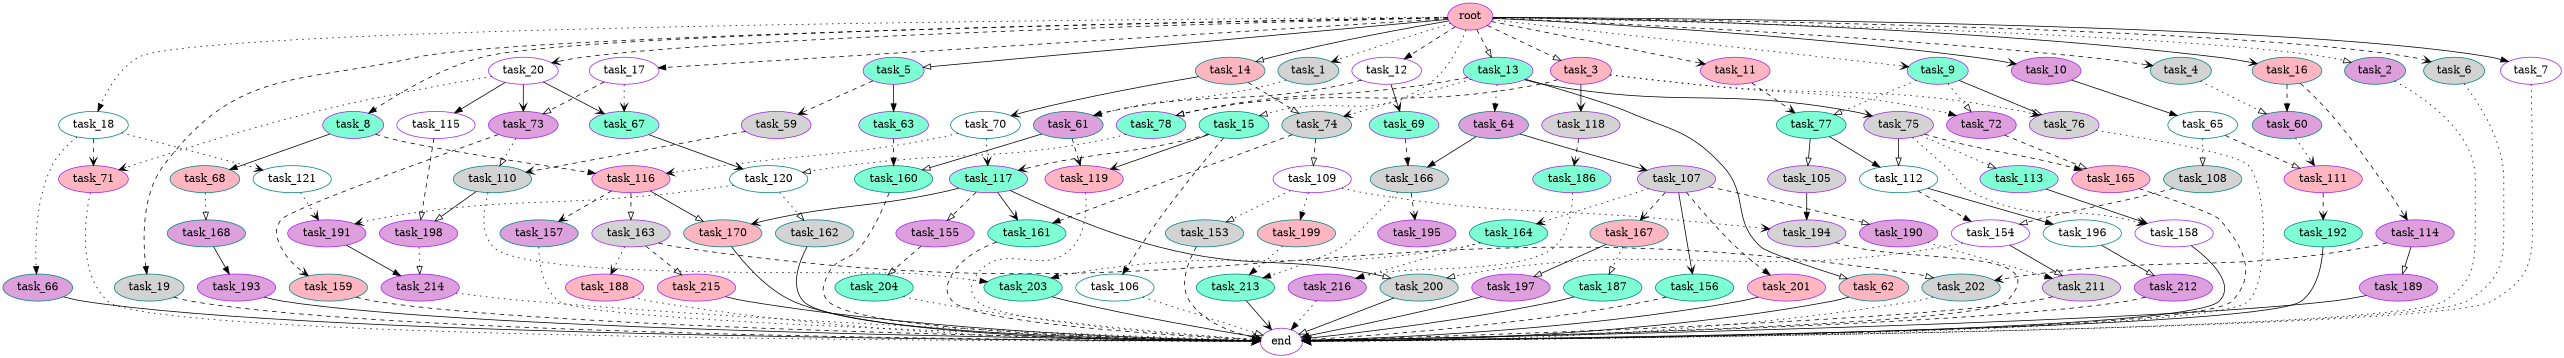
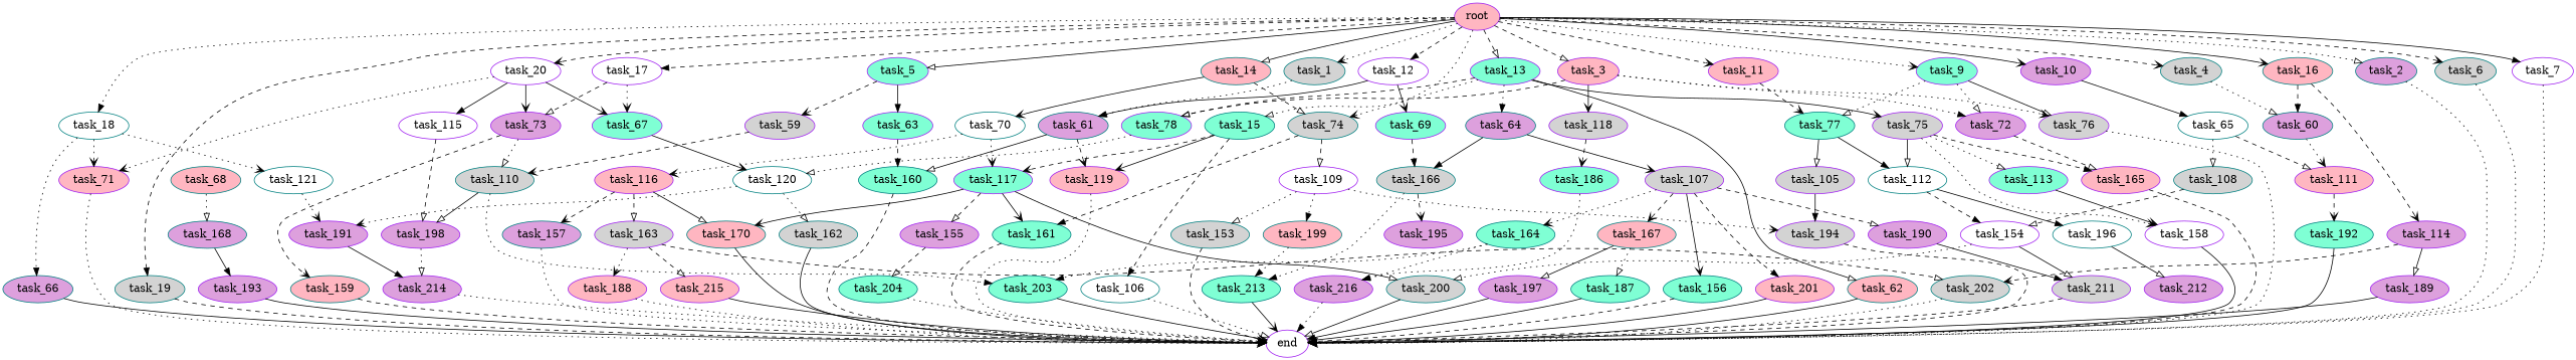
  digraph {
    node [color=purple fillcolor=plum style=filled]
    edge [arrowhead=vee style=dashed]
    end [fillcolor=white]
    task_214
    task_19 [color=teal fillcolor=lightgrey]
-   task_8 [fillcolor=aquamarine]
    task_68 [color=teal fillcolor=lightpink]
    task_116 [fillcolor=lightpink]
    task_168 [color=teal]
    task_157 [color=teal]
    task_170 [color=teal fillcolor=lightpink]
    task_163 [fillcolor=lightgrey]
    task_156 [color=teal fillcolor=aquamarine]
    task_108 [color=teal fillcolor=lightgrey]
    task_154 [fillcolor=white]
    task_211 [fillcolor=lightgrey]
    task_200 [color=teal fillcolor=lightgrey]
    task_191
    task_15 [color=teal fillcolor=aquamarine]
    task_106 [color=teal fillcolor=white]
    task_119 [fillcolor=lightpink]
    task_117 [fillcolor=aquamarine]
    task_161 [color=teal fillcolor=aquamarine]
    task_155
    task_105 [fillcolor=lightgrey]
    task_194 [fillcolor=lightgrey]
    task_18 [color=teal fillcolor=white]
    task_66 [color=teal]
    task_121 [color=teal fillcolor=white]
    task_71 [fillcolor=lightpink]
    task_110 [color=teal fillcolor=lightgrey]
    task_73
    task_159 [color=teal fillcolor=lightpink]
    task_203 [color=teal fillcolor=aquamarine]
    task_198
    task_16 [color=teal fillcolor=lightpink]
    task_114
    task_60 [color=teal]
    task_202 [color=teal fillcolor=lightgrey]
    task_189
    task_111 [fillcolor=lightpink]
    task_193
    task_61 [color=teal]
    task_160 [color=teal fillcolor=aquamarine]
    task_74 [color=teal fillcolor=lightgrey]
    task_109 [fillcolor=white]
    task_199 [color=teal fillcolor=lightpink]
    task_153 [color=teal fillcolor=lightgrey]
    task_158 [fillcolor=white]
    task_1 [color=teal fillcolor=lightgrey]
    task_64 [color=teal]
    task_107 [fillcolor=lightgrey]
    task_166 [color=teal fillcolor=lightgrey]
    task_167 [color=teal fillcolor=lightpink]
    task_201 [fillcolor=lightpink]
    task_190
    task_164 [color=teal fillcolor=aquamarine]
    task_195
    task_213 [color=teal fillcolor=aquamarine]
    task_11 [fillcolor=lightpink]
    task_77 [color=teal fillcolor=aquamarine]
    task_112 [color=teal fillcolor=white]
    task_62 [color=teal fillcolor=lightpink]
    task_187 [color=teal fillcolor=aquamarine]
    task_197
    task_216
    task_2 [color=teal]
    task_65 [color=teal fillcolor=white]
    task_10
    task_165 [fillcolor=lightpink]
    task_72
    task_17 [fillcolor=white]
    task_67 [fillcolor=aquamarine]
    task_120 [color=teal fillcolor=white]
    task_204 [color=teal fillcolor=aquamarine]
    task_162 [color=teal fillcolor=lightgrey]
    task_12 [fillcolor=white]
    task_69 [fillcolor=aquamarine]
    task_196 [color=teal fillcolor=white]
    task_9 [fillcolor=aquamarine]
    task_76 [fillcolor=lightgrey]
    task_78 [fillcolor=aquamarine]
    task_186 [fillcolor=aquamarine]
    task_188 [fillcolor=lightpink]
    task_215 [fillcolor=lightpink]
    task_192 [color=teal fillcolor=aquamarine]
    task_118 [fillcolor=lightgrey]
    task_212
    task_20 [fillcolor=white]
    task_115 [fillcolor=white]
    task_13 [fillcolor=aquamarine]
    task_75 [fillcolor=lightgrey]
    task_113 [fillcolor=aquamarine]
    task_3 [fillcolor=lightpink]
    task_5 [fillcolor=aquamarine]
    task_59 [fillcolor=lightgrey]
    task_63 [fillcolor=aquamarine]
    task_14 [color=teal fillcolor=lightpink]
    task_70 [color=teal fillcolor=white]
    task_4 [color=teal fillcolor=lightgrey]
    root [fillcolor=lightpink]
    task_6 [color=teal fillcolor=lightgrey]
    task_7 [fillcolor=white]
    task_214 -> end [arrowhead=onormal style=dotted]
    task_19 -> end
-   task_8 -> task_68 [arrowhead=normal style=solid]
-   task_8 -> task_116 [arrowhead=normal]
    task_68 -> task_168 [arrowhead=onormal style=dotted]
    task_116 -> task_157
    task_116 -> task_170 [arrowhead=onormal style=solid]
    task_116 -> task_163 [arrowhead=onormal]
    task_168 -> task_193 [arrowhead=normal style=solid]
    task_157 -> end [arrowhead=onormal style=dotted]
    task_170 -> end [style=solid]
    task_163 -> task_202 [arrowhead=onormal]
    task_163 -> task_188 [style=dotted]
    task_163 -> task_215 [arrowhead=onormal]
    task_156 -> end
    task_108 -> task_154 [arrowhead=onormal]
    task_154 -> task_211 [arrowhead=onormal style=solid]
    task_154 -> task_200 [arrowhead=onormal style=dotted]
    task_211 -> end
    task_200 -> end [arrowhead=onormal style=solid]
    task_191 -> task_214 [arrowhead=normal style=solid]
    task_15 -> task_106 [arrowhead=normal]
    task_15 -> task_119 [style=solid]
    task_15 -> task_117
    task_106 -> end [arrowhead=onormal style=dotted]
    task_119 -> end [style=dotted]
    task_117 -> task_170 [style=solid]
    task_117 -> task_200 [arrowhead=onormal style=solid]
    task_117 -> task_161 [style=solid]
    task_117 -> task_155 [arrowhead=onormal]
    task_161 -> end [arrowhead=normal]
    task_155 -> task_204 [arrowhead=onormal]
    task_105 -> task_194 [arrowhead=normal style=solid]
    task_194 -> end [arrowhead=normal]
    task_18 -> task_66 [arrowhead=normal style=dotted]
    task_18 -> task_121 [style=dotted]
-   task_18 -> task_71
+   task_18 -> task_71 [style=dotted]
    task_66 -> end [style=solid]
    task_121 -> task_191 [style=dotted]
    task_71 -> end [style=dotted]
    task_110 -> task_203 [arrowhead=normal style=dotted]
    task_110 -> task_198 [arrowhead=onormal style=solid]
    task_73 -> task_110 [arrowhead=onormal style=dotted]
    task_73 -> task_159
    task_159 -> end [arrowhead=normal]
    task_203 -> end [arrowhead=onormal style=solid]
    task_198 -> task_214 [arrowhead=onormal style=dotted]
    task_16 -> task_114
    task_16 -> task_60 [arrowhead=normal]
    task_114 -> task_202
    task_114 -> task_189 [arrowhead=onormal style=solid]
    task_60 -> task_111 [style=dotted]
    task_202 -> end [arrowhead=normal style=dotted]
    task_189 -> end [arrowhead=onormal style=solid]
    task_111 -> task_192
    task_193 -> end [arrowhead=normal style=solid]
    task_61 -> task_119
    task_61 -> task_160 [arrowhead=onormal style=solid]
    task_160 -> end
    task_74 -> task_161 [arrowhead=normal]
    task_74 -> task_109 [arrowhead=onormal]
    task_109 -> task_194 [style=dotted]
    task_109 -> task_199 [arrowhead=normal style=dotted]
    task_109 -> task_153 [arrowhead=onormal style=dotted]
    task_199 -> task_213 [arrowhead=normal style=dotted]
    task_153 -> end
    task_158 -> end [arrowhead=onormal style=solid]
    task_1 -> task_61 [arrowhead=onormal style=dotted]
    task_64 -> task_107 [style=solid]
    task_64 -> task_166 [arrowhead=normal style=solid]
    task_107 -> task_156 [style=solid]
    task_107 -> task_167
    task_107 -> task_201 [arrowhead=normal]
    task_107 -> task_190 [arrowhead=onormal]
    task_107 -> task_164 [style=dotted]
    task_166 -> task_195
    task_166 -> task_213 [arrowhead=normal style=dotted]
    task_167 -> task_187 [arrowhead=onormal style=dotted]
    task_167 -> task_197 [arrowhead=onormal style=solid]
    task_201 -> end [arrowhead=onormal style=solid]
-   task_190 -> task_211 [arrowhead=normal style=dotted]
+   task_190 -> task_211 [arrowhead=normal style=solid]
    task_164 -> task_203 [arrowhead=normal style=dotted]
    task_164 -> task_216 [arrowhead=normal style=dotted]
    task_213 -> end [style=solid]
    task_11 -> task_77
    task_77 -> task_105 [arrowhead=onormal style=solid]
    task_77 -> task_112 [arrowhead=normal style=solid]
    task_112 -> task_154 [arrowhead=normal]
    task_112 -> task_196 [arrowhead=normal style=solid]
    task_62 -> end [style=solid]
    task_187 -> end [arrowhead=onormal style=solid]
    task_197 -> end [arrowhead=normal style=solid]
    task_216 -> end [arrowhead=normal style=dotted]
    task_2 -> end [style=dotted]
    task_65 -> task_108 [arrowhead=onormal style=dotted]
    task_65 -> task_111 [arrowhead=onormal]
    task_10 -> task_65 [arrowhead=normal style=solid]
    task_165 -> end
    task_72 -> task_165 [arrowhead=onormal]
    task_17 -> task_73 [arrowhead=onormal]
    task_17 -> task_67 [style=dotted]
    task_67 -> task_120 [style=solid]
    task_120 -> task_191 [style=dotted]
    task_120 -> task_162 [arrowhead=onormal style=dotted]
    task_204 -> end [style=dotted]
    task_162 -> end [arrowhead=onormal style=solid]
-   task_12 -> task_61 [arrowhead=normal]
+   task_12 -> task_61 [arrowhead=normal style=solid]
    task_12 -> task_69 [style=solid]
    task_69 -> task_166 [arrowhead=normal]
    task_196 -> task_212 [arrowhead=onormal style=solid]
    task_9 -> task_77 [arrowhead=onormal style=dotted]
    task_9 -> task_72 [arrowhead=onormal style=dotted]
    task_9 -> task_76 [arrowhead=onormal style=solid]
    task_76 -> end [style=dotted]
    task_78 -> task_120 [arrowhead=onormal style=dotted]
    task_186 -> task_216 [arrowhead=normal style=dotted]
    task_188 -> end [arrowhead=normal style=dotted]
    task_215 -> end [arrowhead=normal style=solid]
    task_192 -> end [arrowhead=normal style=solid]
    task_118 -> task_186
-   task_212 -> end [arrowhead=normal]
    task_20 -> task_71 [style=dotted]
    task_20 -> task_73 [style=solid]
    task_20 -> task_67 [style=solid]
    task_20 -> task_115 [arrowhead=normal style=solid]
    task_115 -> task_198 [arrowhead=onormal]
    task_13 -> task_74 [style=dotted]
    task_13 -> task_64 [arrowhead=normal style=dotted]
    task_13 -> task_62 [arrowhead=onormal style=solid]
    task_13 -> task_78 [arrowhead=onormal]
    task_13 -> task_75 [style=solid]
    task_75 -> task_158 [style=dotted]
    task_75 -> task_112 [arrowhead=onormal style=solid]
    task_75 -> task_165 [arrowhead=normal]
    task_75 -> task_113 [arrowhead=onormal style=dotted]
    task_113 -> task_158 [style=solid]
    task_3 -> task_72 [arrowhead=normal style=dotted]
    task_3 -> task_76 [style=dotted]
    task_3 -> task_78 [arrowhead=onormal]
    task_3 -> task_118 [style=solid]
    task_5 -> task_59
    task_5 -> task_63 [arrowhead=normal style=solid]
    task_59 -> task_110
    task_63 -> task_160 [arrowhead=normal]
    task_14 -> task_74 [arrowhead=onormal]
    task_14 -> task_70 [style=solid]
    task_70 -> task_116 [style=dotted]
    task_70 -> task_117 [style=dotted]
    task_4 -> task_60 [arrowhead=onormal style=dotted]
    root -> task_19 [arrowhead=normal]
-   root -> task_8 [arrowhead=normal]
    root -> task_15 [arrowhead=onormal style=dotted]
    root -> task_18 [arrowhead=normal style=dotted]
    root -> task_16 [style=solid]
    root -> task_1 [style=dotted]
    root -> task_11
    root -> task_2 [arrowhead=onormal style=dotted]
    root -> task_10 [style=solid]
    root -> task_17 [arrowhead=normal]
    root -> task_12 [arrowhead=normal]
    root -> task_9 [style=dotted]
    root -> task_20
    root -> task_13 [arrowhead=onormal]
    root -> task_3 [arrowhead=onormal]
    root -> task_5 [arrowhead=onormal style=solid]
    root -> task_14 [arrowhead=onormal style=solid]
    root -> task_4
    root -> task_6
    root -> task_7 [arrowhead=normal style=solid]
    task_6 -> end [arrowhead=normal style=dotted]
    task_7 -> end [arrowhead=onormal style=dotted]
  }
